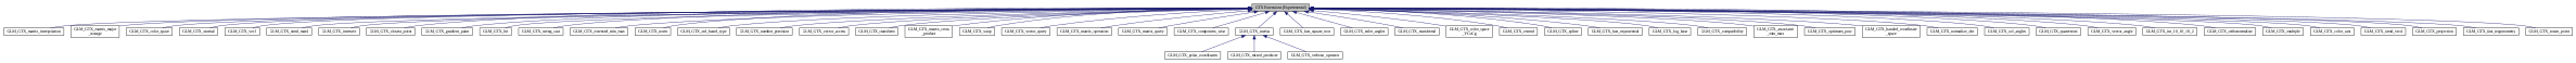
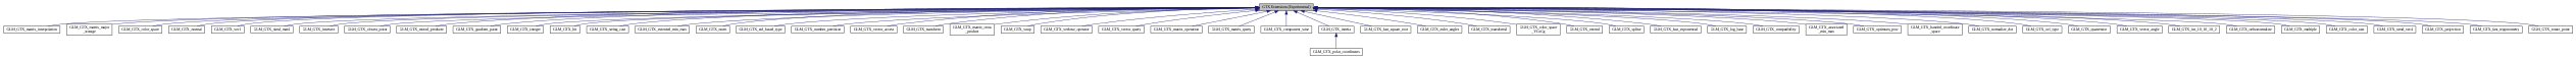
  digraph {
    fontname="Liberation Serif"
    rankdir=TB
    node [color=black fillcolor=white fontname="Liberation Serif" fontsize=10 shape=record style=filled]
    edge [color=midnightblue dir=back fontname="Liberation Serif" fontsize=10 labelfontname=FreeSans labelfontsize=10 shape=plaintext style=solid]
    n1 [height=0.2 label=GLM_GTX_matrix_interpolation width=0.4]
    n2 [height=0.2 label="GLM_GTX_matrix_major\l_storage" width=0.4]
    n3 [height=0.2 label=GLM_GTX_color_space width=0.4]
    n4 [height=0.2 label=GLM_GTX_polar_coordinates width=0.4]
    n5 [fillcolor=grey75 fontcolor=black height=0.2 label="GTX Extensions (Experimental)" width=0.4]
    n6 [height=0.2 label=GLM_GTX_normal width=0.4]
    n7 [height=0.2 label=GLM_GTX_vec1 width=0.4]
    n8 [height=0.2 label=GLM_GTX_simd_mat4 width=0.4]
    n9 [height=0.2 label=GLM_GTX_intersect width=0.4]
    n10 [height=0.2 label=GLM_GTX_closest_point width=0.4]
    n11 [height=0.2 label=GLM_GTX_mixed_producte width=0.4]
    n12 [height=0.2 label=GLM_GTX_gradient_paint width=0.4]
+   n13 [height=0.2 label=GLM_GTX_integer width=0.4]
    n14 [height=0.2 label=GLM_GTX_bit width=0.4]
    n15 [height=0.2 label=GLM_GTX_string_cast width=0.4]
    n16 [height=0.2 label=GLM_GTX_extented_min_max width=0.4]
    n17 [height=0.2 label=GLM_GTX_norm width=0.4]
    n18 [height=0.2 label=GLM_GTX_std_based_type width=0.4]
    n19 [height=0.2 label=GLM_GTX_number_precision width=0.4]
    n20 [height=0.2 label=GLM_GTX_vector_access width=0.4]
    n21 [height=0.2 label=GLM_GTX_transform width=0.4]
    n22 [height=0.2 label="GLM_GTX_matrix_cross\l_product" width=0.4]
    n23 [height=0.2 label=GLM_GTX_wrap width=0.4]
    n24 [height=0.2 label=GLM_GTX_verbose_operator width=0.4]
    n25 [height=0.2 label=GLM_GTX_vector_query width=0.4]
    n26 [height=0.2 label=GLM_GTX_matrix_operation width=0.4]
    n27 [height=0.2 label=GLM_GTX_matrix_query width=0.4]
    n28 [height=0.2 label=GLM_GTX_component_wise width=0.4]
    n29 [height=0.2 label=GLM_GTX_inertia width=0.4]
    n30 [height=0.2 label=GLM_GTX_fast_square_root width=0.4]
    n31 [height=0.2 label=GLM_GTX_euler_angles width=0.4]
    n32 [height=0.2 label=GLM_GTX_transform2 width=0.4]
    n33 [height=0.2 label="GLM_GTX_color_space\l_YCoCg" width=0.4]
    n34 [height=0.2 label=GLM_GTX_extend width=0.4]
    n35 [height=0.2 label=GLM_GTX_spline width=0.4]
    n36 [height=0.2 label=GLM_GTX_fast_exponential width=0.4]
    n37 [height=0.2 label=GLM_GTX_log_base width=0.4]
    n38 [height=0.2 label=GLM_GTX_compatibility width=0.4]
    n39 [height=0.2 label="GLM_GTX_associated\l_min_max" width=0.4]
    n40 [height=0.2 label=GLM_GTX_optimum_pow width=0.4]
    n41 [height=0.2 label="GLM_GTX_handed_coordinate\l_space" width=0.4]
    n42 [height=0.2 label=GLM_GTX_normalize_dot width=0.4]
-   n43 [height=0.2 label=GLM_GTX_ocl_angles width=0.4]
+   n43 [height=0.2 label=GLM_GTX_ocl_type width=0.4]
    n44 [height=0.2 label=GLM_GTX_quaternion width=0.4]
    n45 [height=0.2 label=GLM_GTX_vector_angle width=0.4]
    n46 [height=0.2 label=GLM_GTX_int_10_10_10_2 width=0.4]
    n47 [height=0.2 label=GLM_GTX_orthonormalize width=0.4]
    n48 [height=0.2 label=GLM_GTX_multiple width=0.4]
    n49 [height=0.2 label=GLM_GTX_color_cast width=0.4]
    n50 [height=0.2 label=GLM_GTX_simd_vec4 width=0.4]
    n51 [height=0.2 label=GLM_GTX_projection width=0.4]
    n52 [height=0.2 label=GLM_GTX_fast_trigonometry width=0.4]
    n53 [height=0.2 label=GLM_GTX_rotate_point width=0.4]
    n5 -> n1
    n5 -> n2
    n5 -> n3
    n5 -> n6
    n5 -> n7
    n5 -> n8
    n5 -> n9
    n5 -> n10
-   n29 -> n11
+   n5 -> n11
    n5 -> n12
+   n5 -> n13
    n5 -> n14
    n5 -> n15
    n5 -> n16
    n5 -> n17
    n5 -> n18
    n5 -> n19
    n5 -> n20
    n5 -> n21
    n5 -> n22
    n5 -> n23
-   n29 -> n24
+   n5 -> n24
    n5 -> n25
    n5 -> n26
    n5 -> n27
    n5 -> n28
    n5 -> n29
    n5 -> n30
    n5 -> n31
    n5 -> n32
    n5 -> n33
    n5 -> n34
    n5 -> n35
    n5 -> n36
    n5 -> n37
    n5 -> n38
    n5 -> n39
    n5 -> n40
    n5 -> n41
    n5 -> n42
    n5 -> n43
    n5 -> n44
    n5 -> n45
    n5 -> n46
    n5 -> n47
    n5 -> n48
    n5 -> n49
    n5 -> n50
    n5 -> n51
    n5 -> n52
    n5 -> n53
    n29 -> n4
  }
